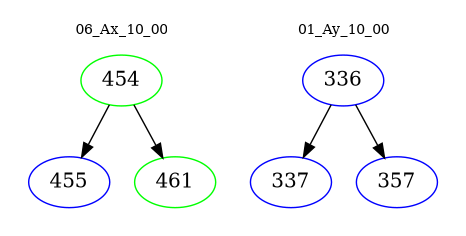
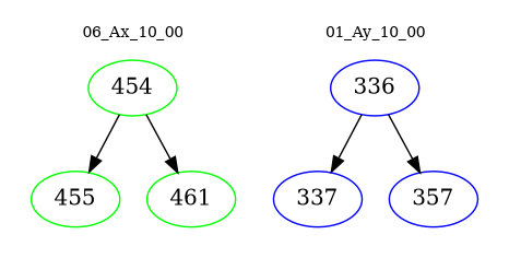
  digraph {
    node [color=blue]
    edge [color=black]
    n1 [color=green label=454]
-   n2 [label=455]
+   n2 [color=green label=455]
    n3 [color=green label=461]
    n4 [label=336]
    n5 [label=337]
    n6 [label=357]
    subgraph cluster_1 {
      color=white
      fontsize=10
      label="06_Ax_10_00"
      n1
      n2
      n3
    }
    subgraph cluster_2 {
      color=white
      fontsize=10
      label="01_Ay_10_00"
      n4
      n5
      n6
    }
    n1 -> n2
    n1 -> n3
    n4 -> n5
    n4 -> n6
  }
